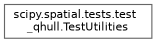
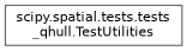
  digraph {
    rankdir=LR
-   n1 [color=grey40 fillcolor=white fontname=Helvetica fontsize=10 height=0.2 label="scipy.spatial.tests.test\l_qhull.TestUtilities" shape=box style=filled width=0.4]
+   n1 [color=grey40 fillcolor=white fontname=Helvetica fontsize=10 height=0.2 label="scipy.spatial.tests.tests\l_qhull.TestUtilities" shape=box style=filled width=0.4]
  }
